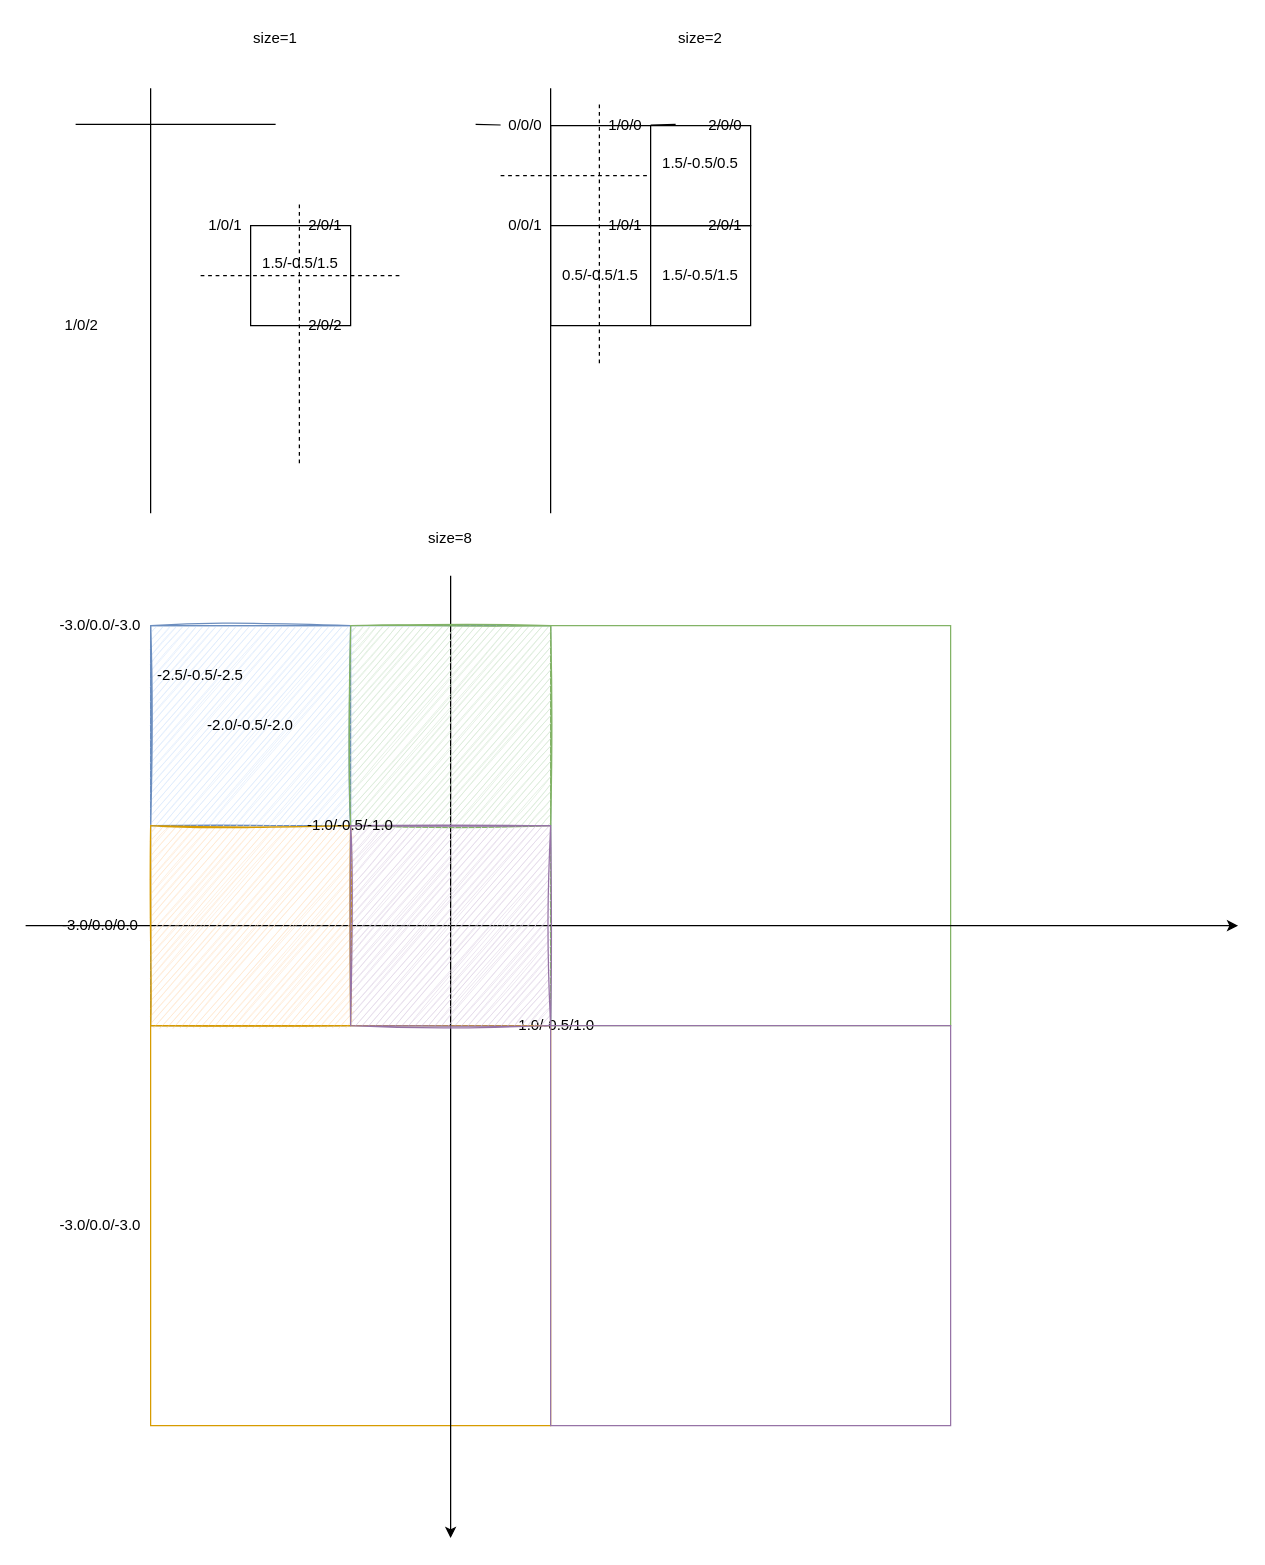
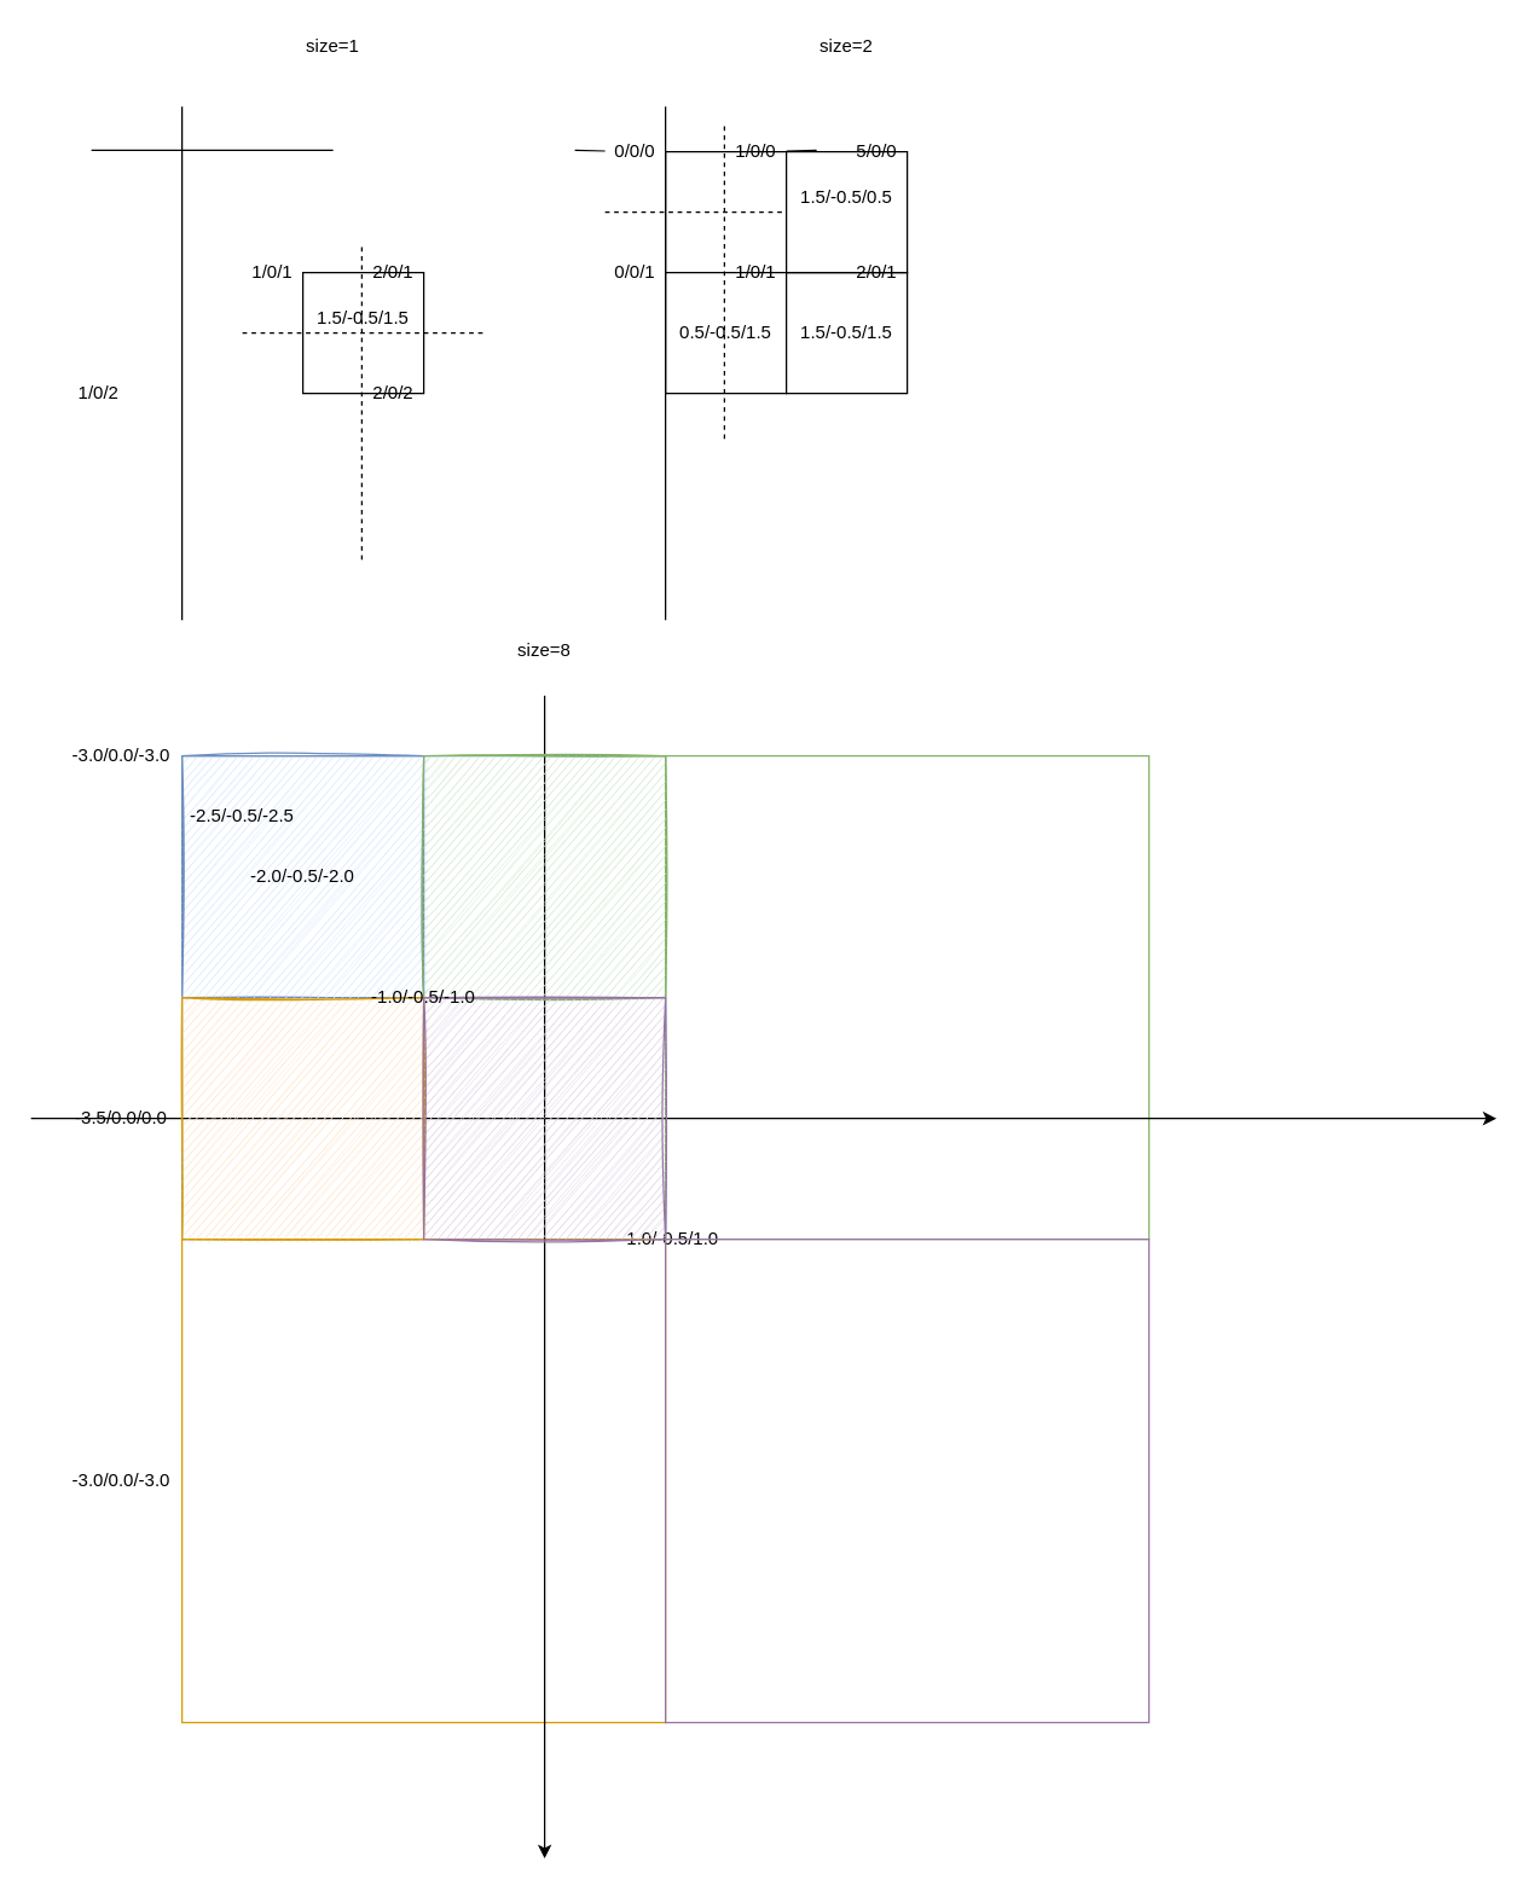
  <mxCell id="0" />
  <mxCell id="1" parent="0" />
  <mxCell id="2" value="" style="whiteSpace=wrap;html=1;aspect=fixed;" vertex="1" parent="1"><mxGeometry x="440" y="100" width="80" height="80" as="geometry" /></mxCell>
  <mxCell id="3" value="" style="whiteSpace=wrap;html=1;aspect=fixed;" vertex="1" parent="1"><mxGeometry x="440" y="180" width="80" height="80" as="geometry" /></mxCell>
  <mxCell id="4" value="" style="whiteSpace=wrap;html=1;aspect=fixed;" vertex="1" parent="1"><mxGeometry x="520" y="180" width="80" height="80" as="geometry" /></mxCell>
  <mxCell id="5" value="" style="whiteSpace=wrap;html=1;aspect=fixed;" vertex="1" parent="1"><mxGeometry x="200" y="180" width="80" height="80" as="geometry" /></mxCell>
  <mxCell id="6" value="1/0/1" style="text;html=1;strokeColor=none;fillColor=none;align=center;verticalAlign=middle;whiteSpace=wrap;rounded=0;" vertex="1" parent="1"><mxGeometry x="160" y="170" width="40" height="20" as="geometry" /></mxCell>
  <mxCell id="7" value="1/0/2" style="text;html=1;strokeColor=none;fillColor=none;align=center;verticalAlign=middle;whiteSpace=wrap;rounded=0;" vertex="1" parent="1"><mxGeometry x="45" y="250" width="40" height="20" as="geometry" /></mxCell>
  <mxCell id="8" value="2/0/2" style="text;html=1;strokeColor=none;fillColor=none;align=center;verticalAlign=middle;whiteSpace=wrap;rounded=0;" vertex="1" parent="1"><mxGeometry x="240" y="250" width="40" height="20" as="geometry" /></mxCell>
  <mxCell id="9" value="2/0/1" style="text;html=1;strokeColor=none;fillColor=none;align=center;verticalAlign=middle;whiteSpace=wrap;rounded=0;" vertex="1" parent="1"><mxGeometry x="240" y="170" width="40" height="20" as="geometry" /></mxCell>
  <mxCell id="10" value="" style="endArrow=none;dashed=1;html=1;" edge="1" parent="1"><mxGeometry width="50" height="50" relative="1" as="geometry"><mxPoint x="239" y="370" as="sourcePoint" /><mxPoint x="239" y="160" as="targetPoint" /></mxGeometry></mxCell>
  <mxCell id="11" value="" style="endArrow=none;dashed=1;html=1;" edge="1" parent="1"><mxGeometry width="50" height="50" relative="1" as="geometry"><mxPoint x="160" y="220" as="sourcePoint" /><mxPoint x="320" y="220" as="targetPoint" /></mxGeometry></mxCell>
  <mxCell id="12" value="1.5/-0.5/1.5" style="text;html=1;align=center;verticalAlign=middle;whiteSpace=wrap;rounded=0;" vertex="1" parent="1"><mxGeometry x="210" y="200" width="60" height="20" as="geometry" /></mxCell>
  <mxCell id="13" value="size=1" style="text;html=1;strokeColor=none;fillColor=none;align=center;verticalAlign=middle;whiteSpace=wrap;rounded=0;" vertex="1" parent="1"><mxGeometry x="200" y="20" width="40" height="20" as="geometry" /></mxCell>
  <mxCell id="14" value="0/0/1" style="text;html=1;strokeColor=none;fillColor=none;align=center;verticalAlign=middle;whiteSpace=wrap;rounded=0;" vertex="1" parent="1"><mxGeometry x="400" y="170" width="40" height="20" as="geometry" /></mxCell>
  <mxCell id="15" value="1/0/1" style="text;html=1;strokeColor=none;fillColor=none;align=center;verticalAlign=middle;whiteSpace=wrap;rounded=0;" vertex="1" parent="1"><mxGeometry x="480" y="170" width="40" height="20" as="geometry" /></mxCell>
  <mxCell id="16" value="" style="endArrow=none;dashed=1;html=1;" edge="1" parent="1"><mxGeometry width="50" height="50" relative="1" as="geometry"><mxPoint x="479" y="290" as="sourcePoint" /><mxPoint x="479" y="80" as="targetPoint" /></mxGeometry></mxCell>
  <mxCell id="17" value="" style="endArrow=none;dashed=1;html=1;" edge="1" parent="1"><mxGeometry width="50" height="50" relative="1" as="geometry"><mxPoint x="400" y="140" as="sourcePoint" /><mxPoint x="560" y="140" as="targetPoint" /></mxGeometry></mxCell>
  <mxCell id="18" value="size=2" style="text;html=1;strokeColor=none;fillColor=none;align=center;verticalAlign=middle;whiteSpace=wrap;rounded=0;" vertex="1" parent="1"><mxGeometry x="540" y="20" width="40" height="20" as="geometry" /></mxCell>
  <mxCell id="19" value="" style="endArrow=none;html=1;" edge="1" parent="1"><mxGeometry width="50" height="50" relative="1" as="geometry"><mxPoint x="120" y="410" as="sourcePoint" /><mxPoint x="120" y="70" as="targetPoint" /></mxGeometry></mxCell>
  <mxCell id="20" value="" style="endArrow=none;html=1;" edge="1" parent="1"><mxGeometry width="50" height="50" relative="1" as="geometry"><mxPoint x="220" y="99" as="sourcePoint" /><mxPoint x="60" y="99" as="targetPoint" /></mxGeometry></mxCell>
  <mxCell id="21" value="" style="endArrow=none;html=1;" edge="1" parent="1"><mxGeometry width="50" height="50" relative="1" as="geometry"><mxPoint x="440" y="410" as="sourcePoint" /><mxPoint x="440" y="70" as="targetPoint" /></mxGeometry></mxCell>
  <mxCell id="22" value="" style="endArrow=none;html=1;" edge="1" parent="1" source="24"><mxGeometry width="50" height="50" relative="1" as="geometry"><mxPoint x="540" y="99" as="sourcePoint" /><mxPoint x="380" y="99" as="targetPoint" /></mxGeometry></mxCell>
  <mxCell id="23" value="" style="whiteSpace=wrap;html=1;aspect=fixed;" vertex="1" parent="1"><mxGeometry x="520" y="100" width="80" height="80" as="geometry" /></mxCell>
  <mxCell id="24" value="0/0/0" style="text;html=1;strokeColor=none;fillColor=none;align=center;verticalAlign=middle;whiteSpace=wrap;rounded=0;" vertex="1" parent="1"><mxGeometry x="400" y="90" width="40" height="20" as="geometry" /></mxCell>
  <mxCell id="25" value="1/0/0" style="text;html=1;strokeColor=none;fillColor=none;align=center;verticalAlign=middle;whiteSpace=wrap;rounded=0;" vertex="1" parent="1"><mxGeometry x="480" y="90" width="40" height="20" as="geometry" /></mxCell>
  <mxCell id="26" value="" style="endArrow=none;html=1;" edge="1" parent="1" target="25"><mxGeometry width="50" height="50" relative="1" as="geometry"><mxPoint x="540" y="99" as="sourcePoint" /><mxPoint x="440" y="99.833" as="targetPoint" /></mxGeometry></mxCell>
  <mxCell id="27" value="2/0/1" style="text;html=1;strokeColor=none;fillColor=none;align=center;verticalAlign=middle;whiteSpace=wrap;rounded=0;" vertex="1" parent="1"><mxGeometry x="560" y="170" width="40" height="20" as="geometry" /></mxCell>
- <mxCell id="28" value="2/0/0" style="text;html=1;strokeColor=none;fillColor=none;align=center;verticalAlign=middle;whiteSpace=wrap;rounded=0;" vertex="1" parent="1"><mxGeometry x="560" y="90" width="40" height="20" as="geometry" /></mxCell>
+ <mxCell id="28" value="5/0/0" style="text;html=1;strokeColor=none;fillColor=none;align=center;verticalAlign=middle;whiteSpace=wrap;rounded=0;" vertex="1" parent="1"><mxGeometry x="560" y="90" width="40" height="20" as="geometry" /></mxCell>
  <mxCell id="29" value="1.5/-0.5/0.5" style="text;html=1;align=center;verticalAlign=middle;whiteSpace=wrap;rounded=0;" vertex="1" parent="1"><mxGeometry x="530" y="120" width="60" height="20" as="geometry" /></mxCell>
  <mxCell id="30" value="0.5/-0.5/1.5" style="text;html=1;align=center;verticalAlign=middle;whiteSpace=wrap;rounded=0;" vertex="1" parent="1"><mxGeometry x="450" y="210" width="60" height="20" as="geometry" /></mxCell>
  <mxCell id="31" value="1.5/-0.5/1.5" style="text;html=1;align=center;verticalAlign=middle;whiteSpace=wrap;rounded=0;" vertex="1" parent="1"><mxGeometry x="530" y="210" width="60" height="20" as="geometry" /></mxCell>
  <mxCell id="32" value="" style="whiteSpace=wrap;html=1;aspect=fixed;strokeColor=#6c8ebf;fillColor=none;" vertex="1" parent="1"><mxGeometry x="120" y="500" width="320" height="320" as="geometry" /></mxCell>
  <mxCell id="33" value="size=8" style="text;html=1;strokeColor=none;fillColor=none;align=center;verticalAlign=middle;whiteSpace=wrap;rounded=0;" vertex="1" parent="1"><mxGeometry x="340" y="420" width="40" height="20" as="geometry" /></mxCell>
  <mxCell id="34" value="-3.0/0.0/-3.0" style="text;html=1;strokeColor=none;fillColor=none;align=center;verticalAlign=middle;whiteSpace=wrap;rounded=0;" vertex="1" parent="1"><mxGeometry x="60" y="490" width="40" height="20" as="geometry" /></mxCell>
- <mxCell id="35" value="-3.0/0.0/0.0" style="text;html=1;strokeColor=none;fillColor=none;align=center;verticalAlign=middle;whiteSpace=wrap;rounded=0;" vertex="1" parent="1"><mxGeometry x="60" y="730" width="40" height="20" as="geometry" /></mxCell>
+ <mxCell id="35" value="-3.5/0.0/0.0" style="text;html=1;strokeColor=none;fillColor=none;align=center;verticalAlign=middle;whiteSpace=wrap;rounded=0;" vertex="1" parent="1"><mxGeometry x="60" y="730" width="40" height="20" as="geometry" /></mxCell>
  <mxCell id="36" value="-3.0/0.0/-3.0" style="text;html=1;strokeColor=none;fillColor=none;align=center;verticalAlign=middle;whiteSpace=wrap;rounded=0;" vertex="1" parent="1"><mxGeometry x="60" y="970" width="40" height="20" as="geometry" /></mxCell>
  <mxCell id="37" value="1.0/-0.5/1.0" style="text;html=1;strokeColor=none;fillColor=none;align=center;verticalAlign=middle;whiteSpace=wrap;rounded=0;" vertex="1" parent="1"><mxGeometry x="425" y="810" width="40" height="20" as="geometry" /></mxCell>
  <mxCell id="38" value="" style="whiteSpace=wrap;html=1;aspect=fixed;strokeColor=#d79b00;fillColor=none;" vertex="1" parent="1"><mxGeometry x="120" y="820" width="320" height="320" as="geometry" /></mxCell>
  <mxCell id="39" value="" style="whiteSpace=wrap;html=1;aspect=fixed;strokeColor=#82b366;fillColor=none;" vertex="1" parent="1"><mxGeometry x="440" y="500" width="320" height="320" as="geometry" /></mxCell>
  <mxCell id="40" value="" style="whiteSpace=wrap;html=1;aspect=fixed;strokeColor=#9673a6;fillColor=none;" vertex="1" parent="1"><mxGeometry x="440" y="820" width="320" height="320" as="geometry" /></mxCell>
  <mxCell id="41" value="" style="endArrow=none;html=1;startArrow=classic;startFill=1;" edge="1" parent="1"><mxGeometry width="50" height="50" relative="1" as="geometry"><mxPoint x="990" y="740" as="sourcePoint" /><mxPoint x="20" y="740" as="targetPoint" /></mxGeometry></mxCell>
  <mxCell id="42" value="" style="endArrow=none;html=1;startArrow=classic;startFill=1;" edge="1" parent="1"><mxGeometry width="50" height="50" relative="1" as="geometry"><mxPoint x="360" y="1230" as="sourcePoint" /><mxPoint x="360" y="460" as="targetPoint" /></mxGeometry></mxCell>
  <mxCell id="43" value="" style="whiteSpace=wrap;html=1;aspect=fixed;strokeColor=#6c8ebf;fillColor=#dae8fc;sketch=1;" vertex="1" parent="1"><mxGeometry x="120" y="500" width="160" height="160" as="geometry" /></mxCell>
  <mxCell id="44" value="" style="whiteSpace=wrap;html=1;aspect=fixed;strokeColor=#82b366;fillColor=#d5e8d4;sketch=1;" vertex="1" parent="1"><mxGeometry x="280" y="500" width="160" height="160" as="geometry" /></mxCell>
  <mxCell id="45" value="" style="whiteSpace=wrap;html=1;aspect=fixed;strokeColor=#d79b00;fillColor=#ffe6cc;sketch=1;" vertex="1" parent="1"><mxGeometry x="120" y="660" width="160" height="160" as="geometry" /></mxCell>
  <mxCell id="46" value="" style="whiteSpace=wrap;html=1;aspect=fixed;strokeColor=#9673a6;fillColor=#e1d5e7;glass=0;rounded=0;shadow=0;sketch=1;" vertex="1" parent="1"><mxGeometry x="280" y="660" width="160" height="160" as="geometry" /></mxCell>
  <mxCell id="47" value="-1.0/-0.5/-1.0" style="text;html=1;strokeColor=none;fillColor=none;align=center;verticalAlign=middle;whiteSpace=wrap;rounded=0;" vertex="1" parent="1"><mxGeometry x="260" y="650" width="40" height="20" as="geometry" /></mxCell>
  <mxCell id="48" value="-2.0/-0.5/-2.0" style="text;html=1;strokeColor=none;fillColor=none;align=center;verticalAlign=middle;whiteSpace=wrap;rounded=0;" vertex="1" parent="1"><mxGeometry x="180" y="570" width="40" height="20" as="geometry" /></mxCell>
  <mxCell id="49" value="-2.5/-0.5/-2.5" style="text;html=1;strokeColor=none;fillColor=none;align=center;verticalAlign=middle;whiteSpace=wrap;rounded=0;" vertex="1" parent="1"><mxGeometry x="140" y="530" width="40" height="20" as="geometry" /></mxCell>
